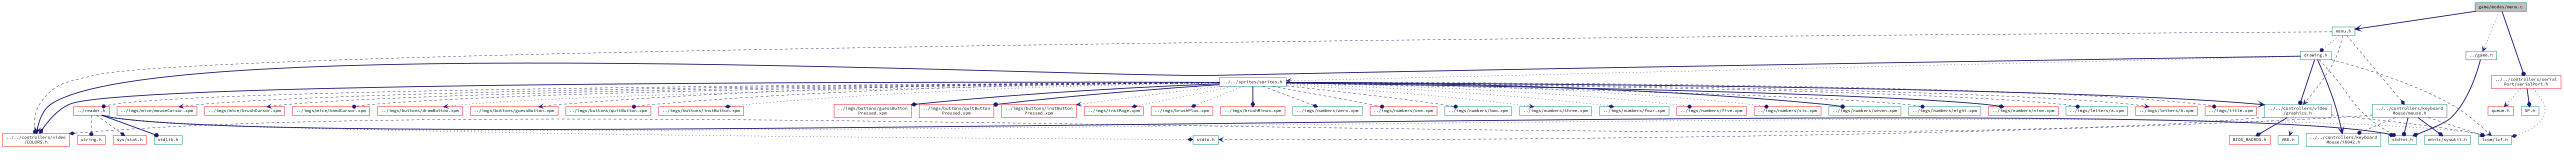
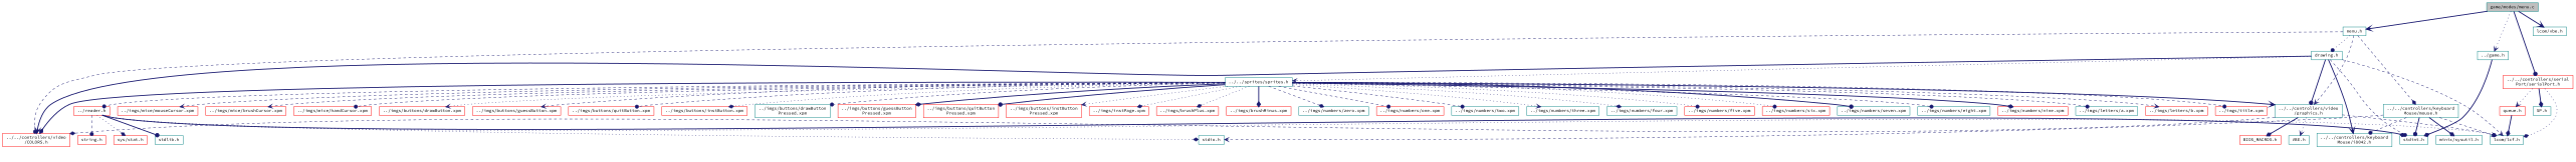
  digraph {
    fontname="Source Code Pro"
    node [color=red fillcolor=white fontname="Source Code Pro" fontsize=10 shape=record style=filled]
    edge [arrowhead=dot color=midnightblue fontname="Source Code Pro" fontsize=10 labelfontname=Helvetica labelfontsize=10 style=dashed]
    n1 [color=teal fillcolor=grey75 fontcolor=black height=0.2 label="game/modes/menu.c" width=0.4]
    n2 [color=teal height=0.2 label="menu.h" width=0.4]
+   n3 [color=teal height=0.2 label="lcom/vbe.h" width=0.4]
    n4 [color=teal height=0.2 label="../game.h" width=0.4]
    n5 [height=0.2 label="../../controllers/serial\lPort/serialPort.h" width=0.4]
    n6 [height=0.2 label="../../controllers/video\l/COLORS.h" width=0.4]
    n7 [color=teal height=0.2 label="../../controllers/video\l/graphics.h" width=0.4]
    n8 [color=teal height=0.2 label="drawing.h" width=0.4]
    n9 [color=teal height=0.2 label="../../controllers/keyboard\lMouse/mouse.h" width=0.4]
    n10 [color=teal height=0.2 label="stdint.h" width=0.4]
    n11 [color=teal height=0.2 label="lcom/lcf.h" width=0.4]
    n12 [height=0.2 label="queue.h" width=0.4]
    n13 [color=teal height=0.2 label="SP.h" width=0.4]
    n14 [color=teal height=0.2 label="VBE.h" width=0.4]
    n15 [height=0.2 label="BIOS_MACROS.h" width=0.4]
    n16 [color=teal height=0.2 label="../../controllers/keyboard\lMouse/i8042.h" width=0.4]
    n17 [color=teal height=0.2 label="../../sprites/sprites.h" width=0.4]
    n18 [color=teal height=0.2 label="stdio.h" width=0.4]
    n19 [color=teal height=0.2 label="minix/sysutil.h" width=0.4]
    n20 [height=0.2 label="../reader.h" width=0.4]
    n21 [color=teal height=0.2 label="stdlib.h" width=0.4]
    n22 [height=0.2 label="string.h" width=0.4]
    n23 [height=0.2 label="sys/stat.h" width=0.4]
    n24 [height=0.2 label="../imgs/title.xpm" width=0.4]
    n25 [height=0.2 label="../imgs/mice/mouseCursor.xpm" width=0.4]
    n26 [height=0.2 label="../imgs/mice/brushCursor.xpm" width=0.4]
    n27 [height=0.2 label="../imgs/mice/handCursor.xpm" width=0.4]
    n28 [height=0.2 label="../imgs/buttons/drawButton.xpm" width=0.4]
    n29 [height=0.2 label="../imgs/buttons/guessButton.xpm" width=0.4]
    n30 [height=0.2 label="../imgs/buttons/quitButton.xpm" width=0.4]
    n31 [height=0.2 label="../imgs/buttons/instButton.xpm" width=0.4]
+   n32 [color=teal height=0.2 label="../imgs/buttons/drawButton\lPressed.xpm" width=0.4]
    n33 [height=0.2 label="../imgs/buttons/guessButton\lPressed.xpm" width=0.4]
    n34 [height=0.2 label="../imgs/buttons/quitButton\lPressed.xpm" width=0.4]
    n35 [height=0.2 label="../imgs/buttons/instButton\lPressed.xpm" width=0.4]
    n36 [height=0.2 label="../imgs/instPage.xpm" width=0.4]
    n37 [height=0.2 label="../imgs/brushPlus.xpm" width=0.4]
    n38 [height=0.2 label="../imgs/brushMinus.xpm" width=0.4]
    n39 [color=teal height=0.2 label="../imgs/numbers/zero.xpm" width=0.4]
    n40 [height=0.2 label="../imgs/numbers/one.xpm" width=0.4]
    n41 [color=teal height=0.2 label="../imgs/numbers/two.xpm" width=0.4]
    n42 [color=teal height=0.2 label="../imgs/numbers/three.xpm" width=0.4]
    n43 [color=teal height=0.2 label="../imgs/numbers/four.xpm" width=0.4]
    n44 [height=0.2 label="../imgs/numbers/five.xpm" width=0.4]
    n45 [height=0.2 label="../imgs/numbers/six.xpm" width=0.4]
    n46 [color=teal height=0.2 label="../imgs/numbers/seven.xpm" width=0.4]
    n47 [color=teal height=0.2 label="../imgs/numbers/eight.xpm" width=0.4]
    n48 [height=0.2 label="../imgs/numbers/nine.xpm" width=0.4]
    n49 [color=teal height=0.2 label="../imgs/letters/a.xpm" width=0.4]
    n50 [height=0.2 label="../imgs/letters/b.xpm" width=0.4]
    n1 -> n2 [arrowhead=vee style=bold]
+   n1 -> n3 [arrowhead=vee style=bold]
    n1 -> n4 [arrowhead=vee style=dotted]
    n1 -> n5 [style=bold]
    n2 -> n6
    n2 -> n7 [arrowhead=vee]
    n2 -> n8 [style=dotted]
    n2 -> n9 [arrowhead=diamond]
    n4 -> n10 [arrowhead=diamond style=bold]
    n5 -> n11 [arrowhead=diamond style=dotted]
    n5 -> n12 [arrowhead=vee style=dotted]
    n5 -> n13 [arrowhead=diamond style=bold]
    n7 -> n6 [arrowhead=diamond]
    n7 -> n11 [arrowhead=vee]
    n7 -> n14 [arrowhead=vee style=dotted]
    n7 -> n15 [arrowhead=diamond style=bold]
    n8 -> n6 [arrowhead=vee style=bold]
    n8 -> n7 [style=bold]
    n8 -> n10
    n8 -> n11 [arrowhead=vee]
    n8 -> n16 [arrowhead=vee style=bold]
    n8 -> n17 [arrowhead=vee style=dotted]
    n9 -> n10 [style=bold]
    n9 -> n11
    n9 -> n16
    n9 -> n18 [arrowhead=vee]
    n9 -> n19 [arrowhead=diamond style=bold]
+   n12 -> n11 [arrowhead=diamond style=bold]
    n17 -> n6 [arrowhead=diamond style=bold]
    n17 -> n7 [arrowhead=vee style=bold]
    n17 -> n20
    n17 -> n24
    n17 -> n25 [arrowhead=vee]
    n17 -> n26 [arrowhead=vee]
    n17 -> n27
    n17 -> n28 [arrowhead=vee style=dotted]
    n17 -> n29 [arrowhead=vee]
    n17 -> n30
    n17 -> n31 [arrowhead=diamond style=dotted]
+   n17 -> n32
    n17 -> n33 [arrowhead=diamond style=bold]
    n17 -> n34 [style=bold]
    n17 -> n35 [arrowhead=vee style=dotted]
    n17 -> n36 [arrowhead=diamond style=dotted]
    n17 -> n37 [arrowhead=diamond style=dotted]
    n17 -> n38 [arrowhead=diamond style=bold]
    n17 -> n39 [arrowhead=diamond]
    n17 -> n40
    n17 -> n41
    n17 -> n42 [arrowhead=vee style=dotted]
    n17 -> n43 [arrowhead=diamond style=dotted]
    n17 -> n44 [style=dotted]
    n17 -> n45 [style=dotted]
    n17 -> n46 [style=bold]
    n17 -> n47
    n17 -> n48 [arrowhead=diamond style=bold]
    n17 -> n49
    n17 -> n50 [arrowhead=vee]
    n20 -> n10 [arrowhead=diamond style=bold]
    n20 -> n11 [arrowhead=diamond style=dotted]
    n20 -> n18 [arrowhead=diamond style=dotted]
    n20 -> n21 [style=bold]
    n20 -> n22
-   n20 -> n23 [arrowhead=diamond]
+   n20 -> n23 [arrowhead=diamond style=dotted]
  }
